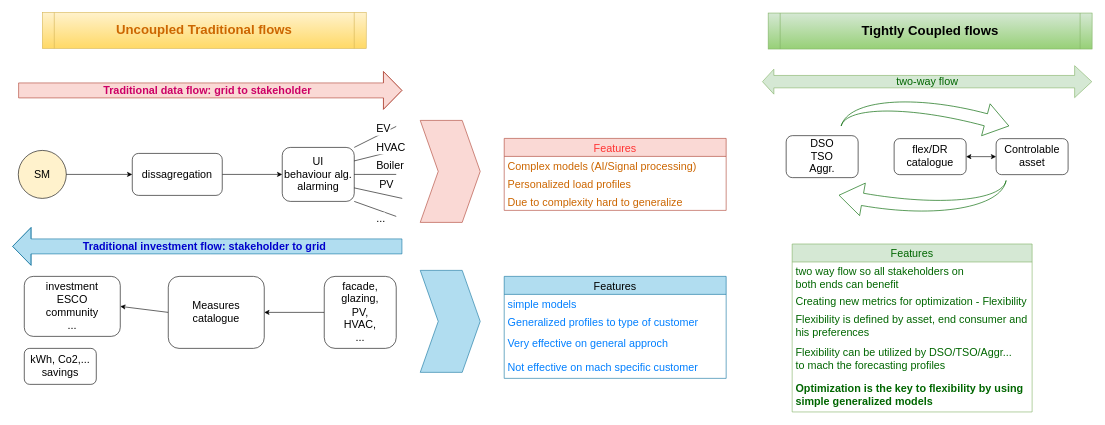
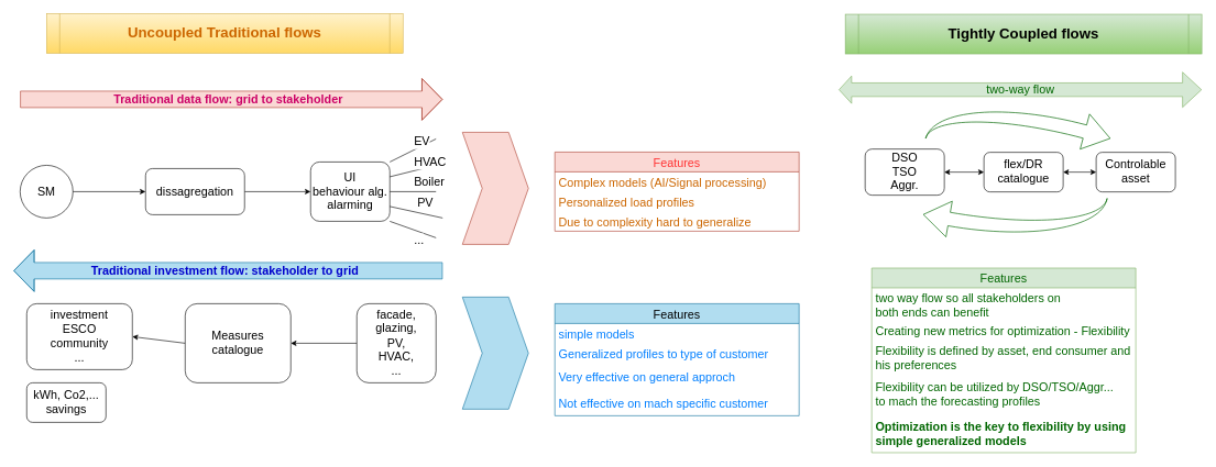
  <mxCell id="0" />
  <mxCell id="1" parent="0" />
- <mxCell id="2" value="&lt;font style=&quot;font-size: 18px&quot;&gt;SM&lt;/font&gt;" style="ellipse;whiteSpace=wrap;html=1;aspect=fixed;fillColor=#fff2cc;" parent="1" vertex="1"><mxGeometry x="30" y="250" width="80" height="80" as="geometry" /></mxCell>
+ <mxCell id="2" value="&lt;font style=&quot;font-size: 18px&quot;&gt;SM&lt;/font&gt;" style="ellipse;whiteSpace=wrap;html=1;aspect=fixed;" parent="1" vertex="1"><mxGeometry x="30" y="250" width="80" height="80" as="geometry" /></mxCell>
  <mxCell id="3" value="" style="endArrow=classic;html=1;rounded=0;fontSize=18;exitX=1;exitY=0.5;exitDx=0;exitDy=0;entryX=0;entryY=0.5;entryDx=0;entryDy=0;" parent="1" source="2" target="5" edge="1"><mxGeometry width="50" height="50" relative="1" as="geometry"><mxPoint x="260" y="460" as="sourcePoint" /><mxPoint x="190" y="290" as="targetPoint" /></mxGeometry></mxCell>
  <mxCell id="4" style="edgeStyle=orthogonalEdgeStyle;rounded=0;orthogonalLoop=1;jettySize=auto;html=1;exitX=1;exitY=0.5;exitDx=0;exitDy=0;entryX=0;entryY=0.5;entryDx=0;entryDy=0;fontSize=18;" parent="1" source="5" target="6" edge="1"><mxGeometry relative="1" as="geometry" /></mxCell>
  <mxCell id="5" value="dissagregation" style="rounded=1;whiteSpace=wrap;html=1;fontSize=18;" parent="1" vertex="1"><mxGeometry x="220" y="255" width="150" height="70" as="geometry" /></mxCell>
  <mxCell id="6" value="UI&lt;br&gt;behaviour alg.&lt;br&gt;alarming" style="rounded=1;whiteSpace=wrap;html=1;fontSize=18;" parent="1" vertex="1"><mxGeometry x="470" y="245" width="120" height="90" as="geometry" /></mxCell>
  <mxCell id="7" value="HVAC" style="endArrow=none;html=1;rounded=0;fontSize=18;exitX=1;exitY=0.25;exitDx=0;exitDy=0;verticalAlign=bottom;labelPosition=right;verticalLabelPosition=top;align=left;" parent="1" source="6" edge="1"><mxGeometry width="50" height="50" relative="1" as="geometry"><mxPoint x="600" y="270" as="sourcePoint" /><mxPoint x="660" y="250" as="targetPoint" /></mxGeometry></mxCell>
  <mxCell id="8" value="Boiler" style="endArrow=none;html=1;rounded=0;fontSize=18;exitX=1;exitY=0.5;exitDx=0;exitDy=0;verticalAlign=bottom;labelPosition=right;verticalLabelPosition=top;align=left;" parent="1" source="6" edge="1"><mxGeometry width="50" height="50" relative="1" as="geometry"><mxPoint x="600" y="277.5" as="sourcePoint" /><mxPoint x="660" y="290" as="targetPoint" /></mxGeometry></mxCell>
  <mxCell id="9" value="PV" style="endArrow=none;html=1;rounded=0;fontSize=18;exitX=1;exitY=0.75;exitDx=0;exitDy=0;verticalAlign=bottom;labelPosition=right;verticalLabelPosition=top;align=left;" parent="1" source="6" edge="1"><mxGeometry width="50" height="50" relative="1" as="geometry"><mxPoint x="600" y="300" as="sourcePoint" /><mxPoint x="670" y="330" as="targetPoint" /></mxGeometry></mxCell>
  <mxCell id="10" value="EV" style="endArrow=none;html=1;rounded=0;fontSize=18;exitX=1;exitY=0;exitDx=0;exitDy=0;verticalAlign=bottom;labelPosition=right;verticalLabelPosition=top;align=left;" parent="1" source="6" edge="1"><mxGeometry width="50" height="50" relative="1" as="geometry"><mxPoint x="600" y="277.5" as="sourcePoint" /><mxPoint x="660" y="210" as="targetPoint" /></mxGeometry></mxCell>
  <mxCell id="11" value="..." style="endArrow=none;html=1;rounded=0;fontSize=18;verticalAlign=top;labelPosition=right;verticalLabelPosition=bottom;align=left;exitX=1;exitY=1;exitDx=0;exitDy=0;" parent="1" source="6" edge="1"><mxGeometry width="50" height="50" relative="1" as="geometry"><mxPoint x="590" y="410" as="sourcePoint" /><mxPoint x="660" y="360" as="targetPoint" /></mxGeometry></mxCell>
  <mxCell id="12" value="Traditional data flow: grid to stakeholder&amp;nbsp;&amp;nbsp;" style="shape=flexArrow;endArrow=classic;html=1;rounded=0;fontSize=18;fillColor=#fad9d5;strokeColor=#ae4132;fontColor=#CC0066;labelBackgroundColor=none;fontStyle=1;endWidth=37;endSize=9.93;width=25;" parent="1" edge="1"><mxGeometry width="50" height="50" relative="1" as="geometry"><mxPoint x="30" y="150" as="sourcePoint" /><mxPoint x="670" y="150" as="targetPoint" /><Array as="points"><mxPoint x="360" y="150" /></Array></mxGeometry></mxCell>
  <mxCell id="13" style="edgeStyle=orthogonalEdgeStyle;rounded=0;orthogonalLoop=1;jettySize=auto;html=1;exitX=0;exitY=0.5;exitDx=0;exitDy=0;entryX=1;entryY=0.5;entryDx=0;entryDy=0;labelBackgroundColor=none;fontSize=18;fontColor=#000000;" parent="1" source="14" target="18" edge="1"><mxGeometry relative="1" as="geometry" /></mxCell>
  <mxCell id="14" value="&lt;font color=&quot;#000000&quot;&gt;facade,&lt;br&gt;glazing,&lt;br&gt;PV,&lt;br&gt;HVAC,&lt;br&gt;...&lt;br&gt;&lt;/font&gt;" style="rounded=1;whiteSpace=wrap;html=1;fontSize=18;fontColor=#CC0066;" parent="1" vertex="1"><mxGeometry x="540" y="460" width="120" height="120" as="geometry" /></mxCell>
  <mxCell id="15" value="Traditional investment flow: stakeholder to grid&amp;nbsp;&amp;nbsp;" style="shape=flexArrow;endArrow=classic;html=1;rounded=0;fontSize=18;fillColor=#b1ddf0;strokeColor=#10739e;fontColor=#0000CC;labelBackgroundColor=none;fontStyle=1;endWidth=37;endSize=9.93;width=25;" parent="1" edge="1"><mxGeometry width="50" height="50" relative="1" as="geometry"><mxPoint x="670" y="410" as="sourcePoint" /><mxPoint x="20" y="410" as="targetPoint" /><Array as="points"><mxPoint x="350" y="410" /></Array></mxGeometry></mxCell>
  <mxCell id="16" value="Uncoupled Traditional flows" style="shape=process;whiteSpace=wrap;html=1;backgroundOutline=1;fontSize=22;size=0.037;fillColor=#fff2cc;strokeColor=#d6b656;gradientColor=#ffd966;fontColor=#CC6600;fontStyle=1" parent="1" vertex="1"><mxGeometry x="70" y="20" width="540" height="60" as="geometry" /></mxCell>
  <mxCell id="17" style="rounded=0;orthogonalLoop=1;jettySize=auto;html=1;exitX=0;exitY=0.5;exitDx=0;exitDy=0;entryX=1;entryY=0.5;entryDx=0;entryDy=0;labelBackgroundColor=none;fontSize=18;fontColor=#000000;" parent="1" source="18" target="19" edge="1"><mxGeometry relative="1" as="geometry" /></mxCell>
  <mxCell id="18" value="Measures&lt;br&gt;catalogue" style="rounded=1;whiteSpace=wrap;html=1;fontSize=18;fontColor=#000000;" parent="1" vertex="1"><mxGeometry x="280" y="460" width="160" height="120" as="geometry" /></mxCell>
  <mxCell id="19" value="investment&lt;br&gt;ESCO&lt;br&gt;community&lt;br&gt;..." style="rounded=1;whiteSpace=wrap;html=1;fontSize=18;fontColor=#000000;" parent="1" vertex="1"><mxGeometry x="40" y="460" width="160" height="100" as="geometry" /></mxCell>
  <mxCell id="20" value="kWh, Co2,...&lt;br&gt;savings" style="rounded=1;whiteSpace=wrap;html=1;fontSize=18;fontColor=#000000;" parent="1" vertex="1"><mxGeometry x="40" y="580" width="120" height="60" as="geometry" /></mxCell>
  <mxCell id="21" value="" style="html=1;shadow=0;dashed=0;align=center;verticalAlign=middle;shape=mxgraph.arrows2.arrow;dy=0;dx=30;notch=30;fontSize=22;fillColor=#fad9d5;strokeColor=#ae4132;" parent="1" vertex="1"><mxGeometry x="700" y="200" width="100" height="170" as="geometry" /></mxCell>
  <mxCell id="22" value="" style="html=1;shadow=0;dashed=0;align=center;verticalAlign=middle;shape=mxgraph.arrows2.arrow;dy=0;dx=30;notch=30;fontSize=22;fillColor=#b1ddf0;strokeColor=#10739e;" parent="1" vertex="1"><mxGeometry x="700" y="450" width="100" height="170" as="geometry" /></mxCell>
  <mxCell id="23" value="Features" style="swimlane;fontStyle=0;childLayout=stackLayout;horizontal=1;startSize=30;horizontalStack=0;resizeParent=1;resizeParentMax=0;resizeLast=0;collapsible=1;marginBottom=0;fontSize=18;fillColor=#fad9d5;strokeColor=#AE4132;fontColor=#FF3333;" parent="1" vertex="1"><mxGeometry x="840" y="230" width="370" height="120" as="geometry"><mxRectangle x="960" y="250" width="70" height="30" as="alternateBounds" /></mxGeometry></mxCell>
  <mxCell id="24" value="Complex models (AI/Signal processing)" style="text;strokeColor=none;fillColor=none;align=left;verticalAlign=middle;spacingLeft=4;spacingRight=4;overflow=hidden;points=[[0,0.5],[1,0.5]];portConstraint=eastwest;rotatable=0;fontSize=18;fontColor=#CC6600;" parent="23" vertex="1"><mxGeometry y="30" width="370" height="30" as="geometry" /></mxCell>
  <mxCell id="25" value="Personalized load profiles" style="text;strokeColor=none;fillColor=none;align=left;verticalAlign=middle;spacingLeft=4;spacingRight=4;overflow=hidden;points=[[0,0.5],[1,0.5]];portConstraint=eastwest;rotatable=0;fontSize=18;fontColor=#CC6600;" parent="23" vertex="1"><mxGeometry y="60" width="370" height="30" as="geometry" /></mxCell>
  <mxCell id="26" value="Due to complexity hard to generalize" style="text;strokeColor=none;fillColor=none;align=left;verticalAlign=middle;spacingLeft=4;spacingRight=4;overflow=hidden;points=[[0,0.5],[1,0.5]];portConstraint=eastwest;rotatable=0;fontSize=18;fontColor=#CC6600;" parent="23" vertex="1"><mxGeometry y="90" width="370" height="30" as="geometry" /></mxCell>
  <mxCell id="27" value="Tightly Coupled&amp;nbsp;flows" style="shape=process;whiteSpace=wrap;html=1;backgroundOutline=1;fontSize=22;size=0.037;fillColor=#d5e8d4;strokeColor=#82b366;gradientColor=#97d077;fontStyle=1" parent="1" vertex="1"><mxGeometry x="1280" y="21" width="540" height="60" as="geometry" /></mxCell>
  <mxCell id="28" value="Features" style="swimlane;fontStyle=0;childLayout=stackLayout;horizontal=1;startSize=30;horizontalStack=0;resizeParent=1;resizeParentMax=0;resizeLast=0;collapsible=1;marginBottom=0;fontSize=18;fillColor=#b1ddf0;strokeColor=#10739e;" parent="1" vertex="1"><mxGeometry x="840" y="460" width="370" height="170" as="geometry"><mxRectangle x="960" y="250" width="70" height="30" as="alternateBounds" /></mxGeometry></mxCell>
  <mxCell id="29" value="simple models" style="text;strokeColor=none;fillColor=none;align=left;verticalAlign=middle;spacingLeft=4;spacingRight=4;overflow=hidden;points=[[0,0.5],[1,0.5]];portConstraint=eastwest;rotatable=0;fontSize=18;fontColor=#007FFF;" parent="28" vertex="1"><mxGeometry y="30" width="370" height="30" as="geometry" /></mxCell>
  <mxCell id="30" value="Generalized profiles to type of customer" style="text;strokeColor=none;fillColor=none;align=left;verticalAlign=middle;spacingLeft=4;spacingRight=4;overflow=hidden;points=[[0,0.5],[1,0.5]];portConstraint=eastwest;rotatable=0;fontSize=18;fontColor=#007FFF;" parent="28" vertex="1"><mxGeometry y="60" width="370" height="30" as="geometry" /></mxCell>
  <mxCell id="31" value="Very effective on general approch" style="text;strokeColor=none;fillColor=none;align=left;verticalAlign=middle;spacingLeft=4;spacingRight=4;overflow=hidden;points=[[0,0.5],[1,0.5]];portConstraint=eastwest;rotatable=0;fontSize=18;fontColor=#007FFF;" parent="28" vertex="1"><mxGeometry y="90" width="370" height="40" as="geometry" /></mxCell>
  <mxCell id="32" value="Not effective on mach specific customer" style="text;strokeColor=none;fillColor=none;align=left;verticalAlign=middle;spacingLeft=4;spacingRight=4;overflow=hidden;points=[[0,0.5],[1,0.5]];portConstraint=eastwest;rotatable=0;fontSize=18;fontColor=#007FFF;" parent="28" vertex="1"><mxGeometry y="130" width="370" height="40" as="geometry" /></mxCell>
  <mxCell id="33" value="two-way flow" style="shape=flexArrow;endArrow=classic;startArrow=classic;html=1;rounded=0;labelBackgroundColor=none;fontSize=18;fontColor=#006600;endWidth=31.667;endSize=9.22;width=20.667;fillColor=#d5e8d4;strokeColor=#82b366;" parent="1" edge="1"><mxGeometry width="100" height="100" relative="1" as="geometry"><mxPoint x="1270" y="135.39" as="sourcePoint" /><mxPoint x="1820" y="135.39" as="targetPoint" /></mxGeometry></mxCell>
  <mxCell id="34" value="Controlable asset" style="rounded=1;whiteSpace=wrap;html=1;fontSize=18;" parent="1" vertex="1"><mxGeometry x="1660" y="230.39" width="120" height="60" as="geometry" /></mxCell>
  <mxCell id="35" value="flex/DR&lt;br&gt;catalogue" style="rounded=1;whiteSpace=wrap;html=1;fontSize=18;" parent="1" vertex="1"><mxGeometry x="1490" y="230.39" width="120" height="60" as="geometry" /></mxCell>
  <mxCell id="36" value="DSO&lt;br&gt;TSO&lt;br&gt;Aggr." style="rounded=1;whiteSpace=wrap;html=1;fontSize=18;" parent="1" vertex="1"><mxGeometry x="1310" y="225.39" width="120" height="70" as="geometry" /></mxCell>
+ <mxCell id="37" value="" style="endArrow=classic;startArrow=classic;html=1;rounded=0;labelBackgroundColor=none;fontSize=18;fontColor=#006600;entryX=0;entryY=0.5;entryDx=0;entryDy=0;" parent="1" source="36" target="35" edge="1"><mxGeometry width="50" height="50" relative="1" as="geometry"><mxPoint x="1520" y="325.39" as="sourcePoint" /><mxPoint x="1570" y="275.39" as="targetPoint" /></mxGeometry></mxCell>
  <mxCell id="38" value="" style="endArrow=classic;startArrow=classic;html=1;rounded=0;labelBackgroundColor=none;fontSize=18;fontColor=#006600;entryX=0;entryY=0.5;entryDx=0;entryDy=0;exitX=1;exitY=0.5;exitDx=0;exitDy=0;" parent="1" source="35" target="34" edge="1"><mxGeometry width="50" height="50" relative="1" as="geometry"><mxPoint x="1520" y="325.39" as="sourcePoint" /><mxPoint x="1570" y="275.39" as="targetPoint" /></mxGeometry></mxCell>
  <mxCell id="39" value="Features" style="swimlane;fontStyle=0;childLayout=stackLayout;horizontal=1;startSize=30;horizontalStack=0;resizeParent=1;resizeParentMax=0;resizeLast=0;collapsible=1;marginBottom=0;fontSize=18;fillColor=#d5e8d4;strokeColor=#82b366;fontColor=#006600;" parent="1" vertex="1"><mxGeometry x="1320" y="406" width="400" height="280" as="geometry"><mxRectangle x="960" y="250" width="70" height="30" as="alternateBounds" /></mxGeometry></mxCell>
  <mxCell id="40" value="two way flow so all stakeholders on &#10;both ends can benefit" style="text;strokeColor=none;fillColor=none;align=left;verticalAlign=middle;spacingLeft=4;spacingRight=4;overflow=hidden;points=[[0,0.5],[1,0.5]];portConstraint=eastwest;rotatable=0;fontSize=18;fontColor=#006600;" parent="39" vertex="1"><mxGeometry y="30" width="400" height="50" as="geometry" /></mxCell>
  <mxCell id="41" value="Creating new metrics for optimization - Flexibility" style="text;strokeColor=none;fillColor=none;align=left;verticalAlign=middle;spacingLeft=4;spacingRight=4;overflow=hidden;points=[[0,0.5],[1,0.5]];portConstraint=eastwest;rotatable=0;fontSize=18;fontColor=#006600;" parent="39" vertex="1"><mxGeometry y="80" width="400" height="30" as="geometry" /></mxCell>
  <mxCell id="42" value="Flexibility is defined by asset, end consumer and &#10;his preferences" style="text;strokeColor=none;fillColor=none;align=left;verticalAlign=middle;spacingLeft=4;spacingRight=4;overflow=hidden;points=[[0,0.5],[1,0.5]];portConstraint=eastwest;rotatable=0;fontSize=18;fontColor=#006600;" parent="39" vertex="1"><mxGeometry y="110" width="400" height="50" as="geometry" /></mxCell>
  <mxCell id="43" value="Flexibility can be utilized by DSO/TSO/Aggr...  &#10;to mach the forecasting profiles" style="text;strokeColor=none;fillColor=none;align=left;verticalAlign=middle;spacingLeft=4;spacingRight=4;overflow=hidden;points=[[0,0.5],[1,0.5]];portConstraint=eastwest;rotatable=0;fontSize=18;fontColor=#006600;" parent="39" vertex="1"><mxGeometry y="160" width="400" height="60" as="geometry" /></mxCell>
  <mxCell id="44" value="Optimization is the key to flexibility by using &#10;simple generalized models" style="text;strokeColor=none;fillColor=none;align=left;verticalAlign=middle;spacingLeft=4;spacingRight=4;overflow=hidden;points=[[0,0.5],[1,0.5]];portConstraint=eastwest;rotatable=0;fontSize=18;fontColor=#006600;fontStyle=1" parent="39" vertex="1"><mxGeometry y="220" width="400" height="60" as="geometry" /></mxCell>
  <mxCell id="45" value="" style="html=1;shadow=0;dashed=0;align=center;verticalAlign=middle;shape=mxgraph.arrows2.jumpInArrow;dy=10.35;dx=39.69;arrowHead=55;fontSize=18;fontColor=#006600;strokeColor=#006600;rotation=15;" parent="1" vertex="1"><mxGeometry x="1410" y="146" width="270" height="100" as="geometry" /></mxCell>
  <mxCell id="46" value="" style="html=1;shadow=0;dashed=0;align=center;verticalAlign=middle;shape=mxgraph.arrows2.jumpInArrow;dy=10.35;dx=39.69;arrowHead=55;fontSize=18;fontColor=#006600;strokeColor=#006600;rotation=-170;" parent="1" vertex="1"><mxGeometry x="1400" y="276" width="270" height="100" as="geometry" /></mxCell>
